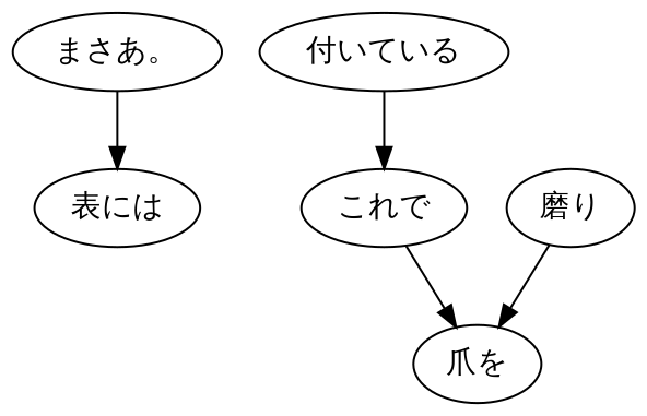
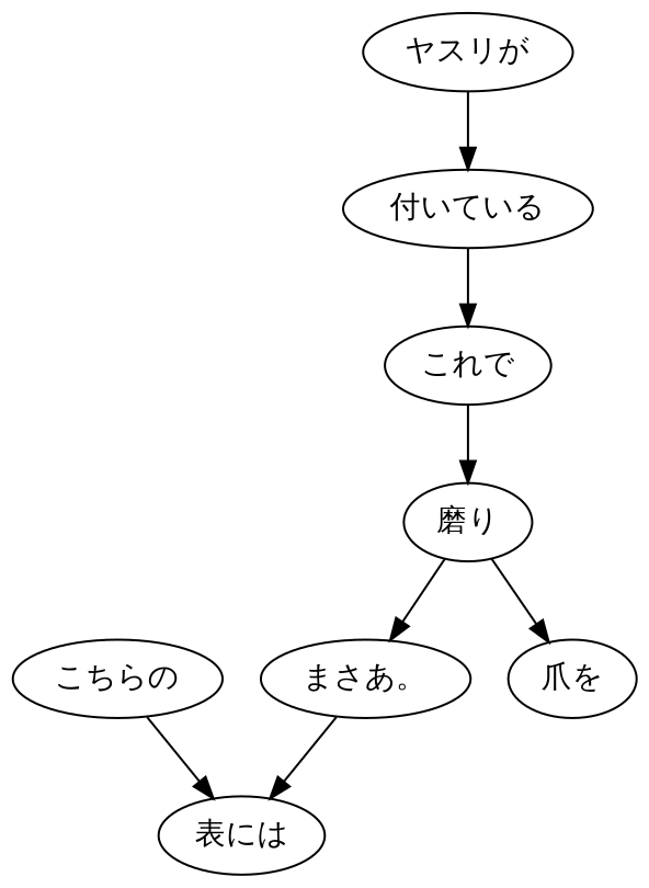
  digraph {
    fontname=Nunito
    node [fontname=Nunito]
    edge [fontname=Nunito]
+   n1 [label="こちらの"]
    n2 [label="表には"]
    n3 [label="まさあ。"]
+   n4 [label="ヤスリが"]
    n5 [label="付いている"]
    n6 [label="これで"]
    n7 [label="磨り"]
    n8 [label="爪を"]
+   n1 -> n2
    n3 -> n2
+   n4 -> n5
    n5 -> n6
-   n6 -> n8
+   n6 -> n7
+   n7 -> n3
    n7 -> n8
  }
